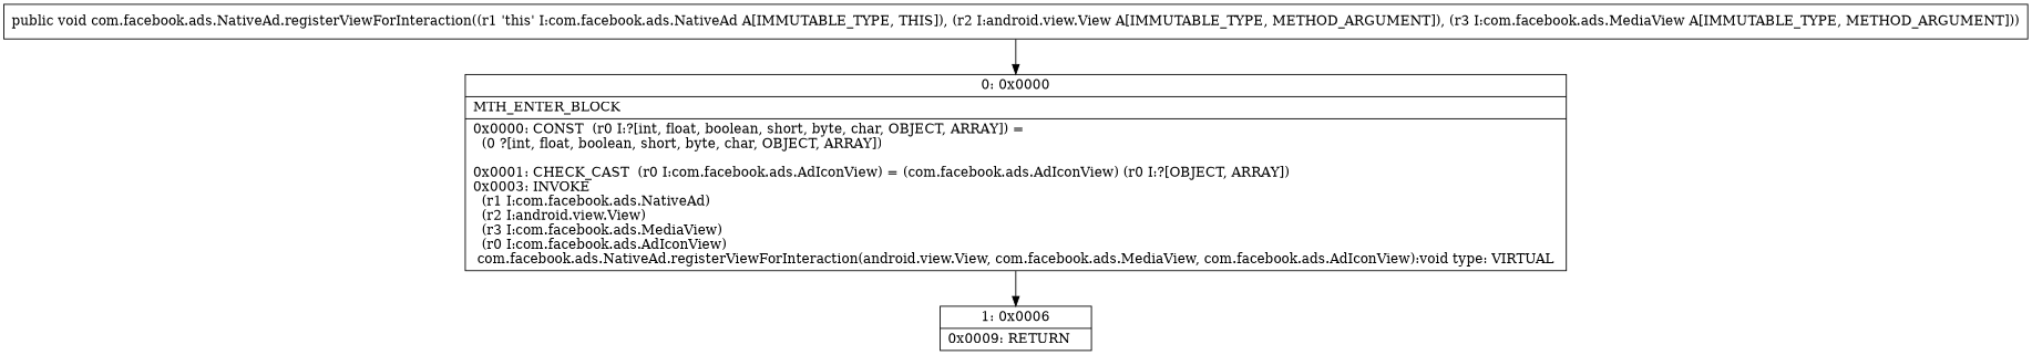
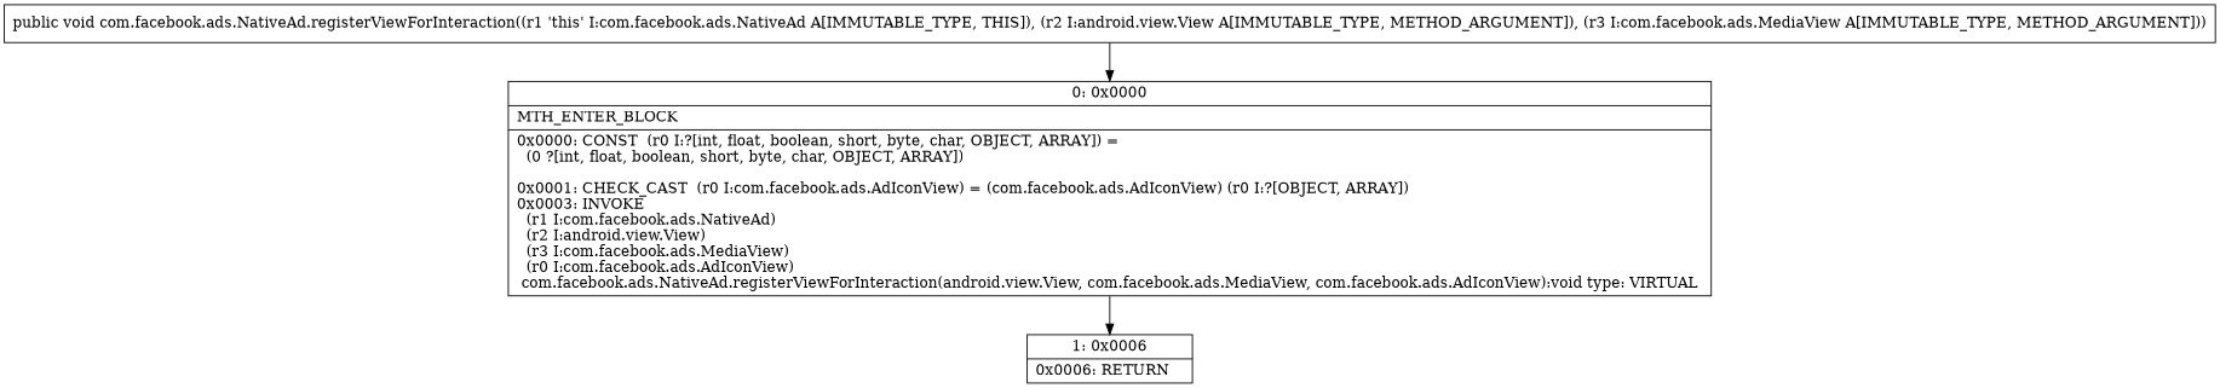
  digraph {
    node [shape=record]
    n1 [label="{0\:\ 0x0000|MTH_ENTER_BLOCK\l|0x0000: CONST  (r0 I:?[int, float, boolean, short, byte, char, OBJECT, ARRAY]) = \l  (0 ?[int, float, boolean, short, byte, char, OBJECT, ARRAY])\l \l0x0001: CHECK_CAST  (r0 I:com.facebook.ads.AdIconView) = (com.facebook.ads.AdIconView) (r0 I:?[OBJECT, ARRAY]) \l0x0003: INVOKE  \l  (r1 I:com.facebook.ads.NativeAd)\l  (r2 I:android.view.View)\l  (r3 I:com.facebook.ads.MediaView)\l  (r0 I:com.facebook.ads.AdIconView)\l com.facebook.ads.NativeAd.registerViewForInteraction(android.view.View, com.facebook.ads.MediaView, com.facebook.ads.AdIconView):void type: VIRTUAL \l}"]
-   n2 [label="{1\:\ 0x0006|0x0009: RETURN   \l}"]
+   n2 [label="{1\:\ 0x0006|0x0006: RETURN   \l}"]
    n3 [label="{public void com.facebook.ads.NativeAd.registerViewForInteraction((r1 'this' I:com.facebook.ads.NativeAd A[IMMUTABLE_TYPE, THIS]), (r2 I:android.view.View A[IMMUTABLE_TYPE, METHOD_ARGUMENT]), (r3 I:com.facebook.ads.MediaView A[IMMUTABLE_TYPE, METHOD_ARGUMENT])) }"]
    n1 -> n2
    n3 -> n1
  }
